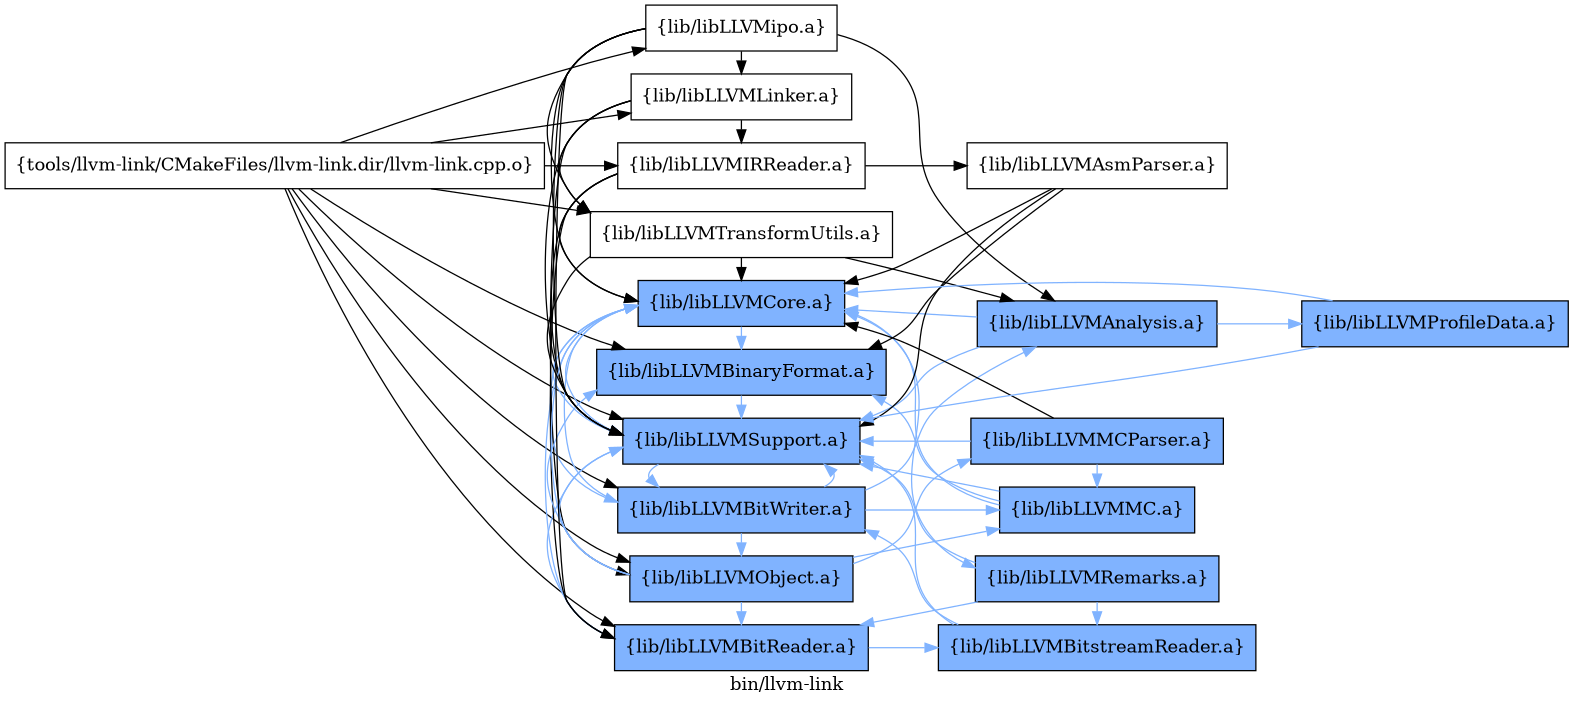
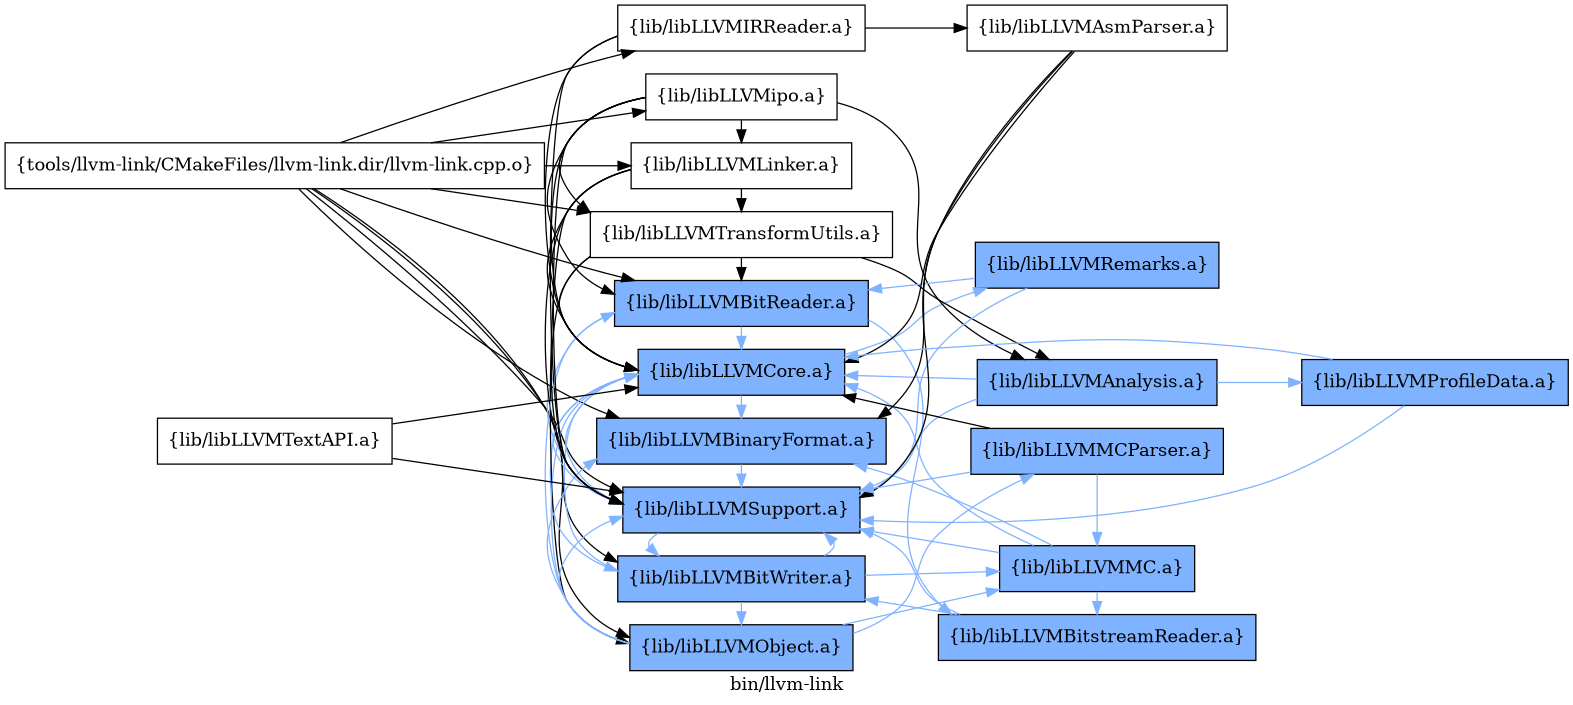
  digraph {
    label="bin/llvm-link"
    rankdir=LR
    node [group=1 shape=box fillcolor="0.600000 0.5 1" style=filled]
    edge [color="0.600000 0.5 1"]
    n1 [group=0 label="{tools/llvm-link/CMakeFiles/llvm-link.dir/llvm-link.cpp.o}" fillcolor="" style=""]
    n2 [label="{lib/libLLVMBinaryFormat.a}"]
    n3 [label="{lib/libLLVMBitReader.a}"]
    n4 [label="{lib/libLLVMBitWriter.a}"]
    n5 [label="{lib/libLLVMCore.a}"]
    n6 [group=0 label="{lib/libLLVMIRReader.a}" fillcolor="" style=""]
    n7 [group=0 label="{lib/libLLVMLinker.a}" fillcolor="" style=""]
    n8 [label="{lib/libLLVMObject.a}"]
    n9 [label="{lib/libLLVMSupport.a}"]
    n10 [group=0 label="{lib/libLLVMTransformUtils.a}" fillcolor="" style=""]
    n11 [group=0 label="{lib/libLLVMipo.a}" fillcolor="" style=""]
    n12 [label="{lib/libLLVMBitstreamReader.a}"]
    n13 [label="{lib/libLLVMAnalysis.a}"]
    n14 [label="{lib/libLLVMMC.a}"]
    n15 [label="{lib/libLLVMRemarks.a}"]
    n16 [group=0 label="{lib/libLLVMAsmParser.a}" fillcolor="" style=""]
    n17 [label="{lib/libLLVMMCParser.a}"]
    n18 [label="{lib/libLLVMProfileData.a}"]
+   n19 [group=0 label="{lib/libLLVMTextAPI.a}" fillcolor="" style=""]
    subgraph sub_1 {
      rank=same
      n1
    }
    subgraph sub_2 {
      rank=same
      n2
      n3
      n4
      n5
      n6
      n7
      n8
      n9
      n10
      n11
    }
    subgraph sub_3 {
      rank=same
      n12
      n13
      n14
      n15
      n16
      n17
    }
    n1 -> n2 [color=""]
    n1 -> n3 [color=""]
    n1 -> n4 [color=""]
    n1 -> n6 [color=""]
    n1 -> n7 [color=""]
    n1 -> n8 [color=""]
    n1 -> n9 [color=""]
    n1 -> n10 [color=""]
    n1 -> n11 [color=""]
    n2 -> n9
    n3 -> n5
    n3 -> n9
    n3 -> n12
    n4 -> n5
    n4 -> n8
    n4 -> n9
-   n4 -> n13
    n4 -> n14
    n5 -> n2
    n5 -> n4
    n5 -> n9
    n5 -> n15
-   n6 -> n3 [color=""]
+   n10 -> n3 [color=""]
    n6 -> n5 [color=""]
    n6 -> n9 [color=""]
    n6 -> n16 [color=""]
-   n7 -> n6 [color=""]
+   n7 -> n5 [color=""]
    n7 -> n8 [color=""]
    n7 -> n9 [color=""]
    n7 -> n10 [color=""]
    n8 -> n2
    n8 -> n3
    n8 -> n5
    n8 -> n9
    n8 -> n14
    n8 -> n17
    n9 -> n4
    n9 -> n5
    n10 -> n5 [color=""]
    n10 -> n9 [color=""]
    n10 -> n13 [color=""]
    n11 -> n3 [color=""]
    n11 -> n5 [color=""]
    n11 -> n7 [color=""]
    n11 -> n9 [color=""]
    n11 -> n10 [color=""]
    n11 -> n13 [color=""]
    n12 -> n4
    n12 -> n9
    n13 -> n5
    n13 -> n9
    n13 -> n18
    n14 -> n2
    n14 -> n5
    n14 -> n9
    n15 -> n3
    n15 -> n9
-   n15 -> n12
+   n14 -> n12
    n16 -> n2 [color=""]
    n16 -> n5 [color=""]
    n16 -> n9 [color=""]
    n17 -> n5 [color=""]
    n17 -> n9
    n17 -> n14
    n18 -> n5
    n18 -> n9
+   n19 -> n5 [color=""]
+   n19 -> n9 [color=""]
  }
